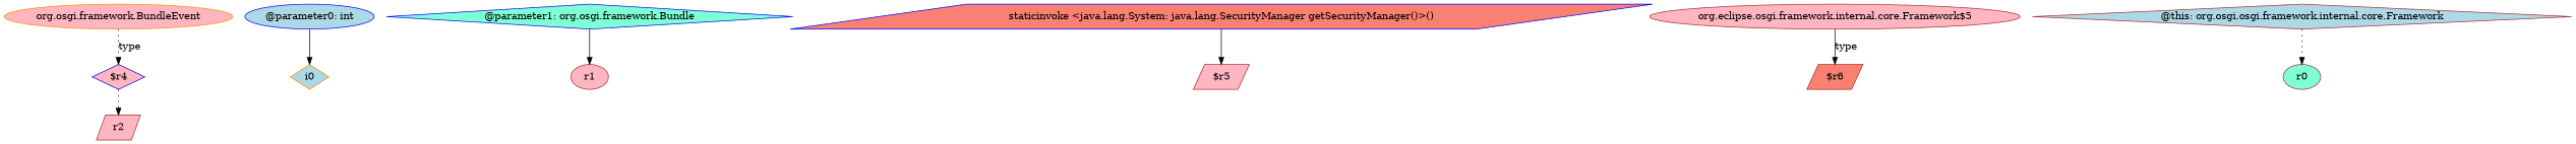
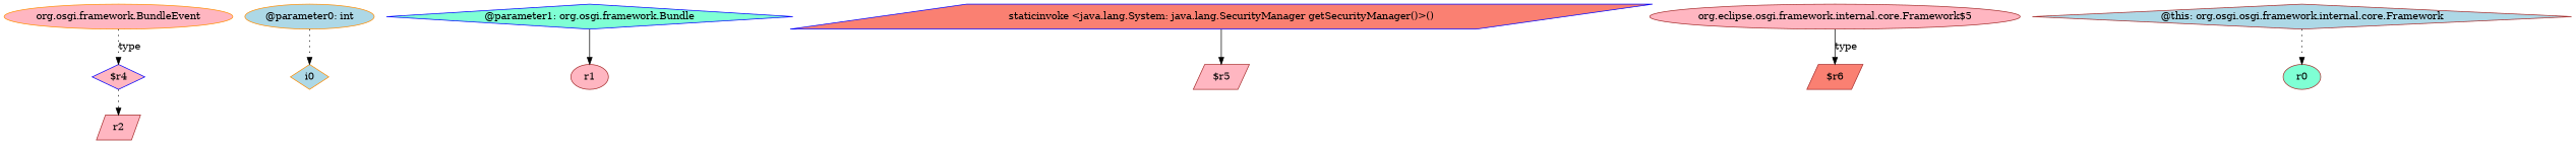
  digraph {
    node [color=brown fillcolor=lightpink shape=ellipse style=filled]
    edge [style=dotted]
    n1 [color=blue label="$r4" shape=diamond]
    n2 [label=r2 shape=parallelogram]
-   n3 [color=blue fillcolor=lightblue label="@parameter0: int"]
+   n3 [color=darkorange fillcolor=lightblue label="@parameter0: int"]
    n4 [color=darkorange fillcolor=lightblue label=i0 shape=diamond]
    n5 [color=darkorange label="org.osgi.framework.BundleEvent"]
    n6 [color=blue fillcolor=aquamarine label="@parameter1: org.osgi.framework.Bundle" shape=diamond]
    n7 [label=r1]
    n8 [color=blue fillcolor=salmon label="staticinvoke <java.lang.System: java.lang.SecurityManager getSecurityManager()>()" shape=parallelogram]
    n9 [label="$r5" shape=parallelogram]
    n10 [label="org.eclipse.osgi.framework.internal.core.Framework$5"]
    n11 [fillcolor=salmon label="$r6" shape=parallelogram]
    n12 [fillcolor=lightblue label="@this: org.osgi.osgi.framework.internal.core.Framework" shape=diamond]
    n13 [fillcolor=aquamarine label=r0]
    n1 -> n2
-   n3 -> n4 [style=solid]
+   n3 -> n4
    n5 -> n1 [label=type]
    n6 -> n7 [style=solid]
    n8 -> n9 [style=solid]
    n10 -> n11 [label=type style=solid]
    n12 -> n13
  }
